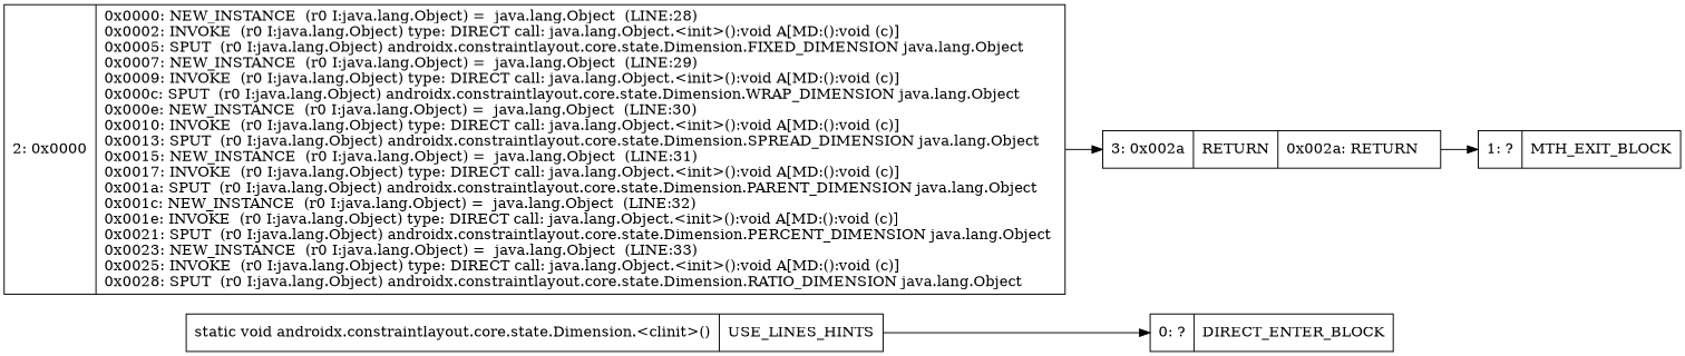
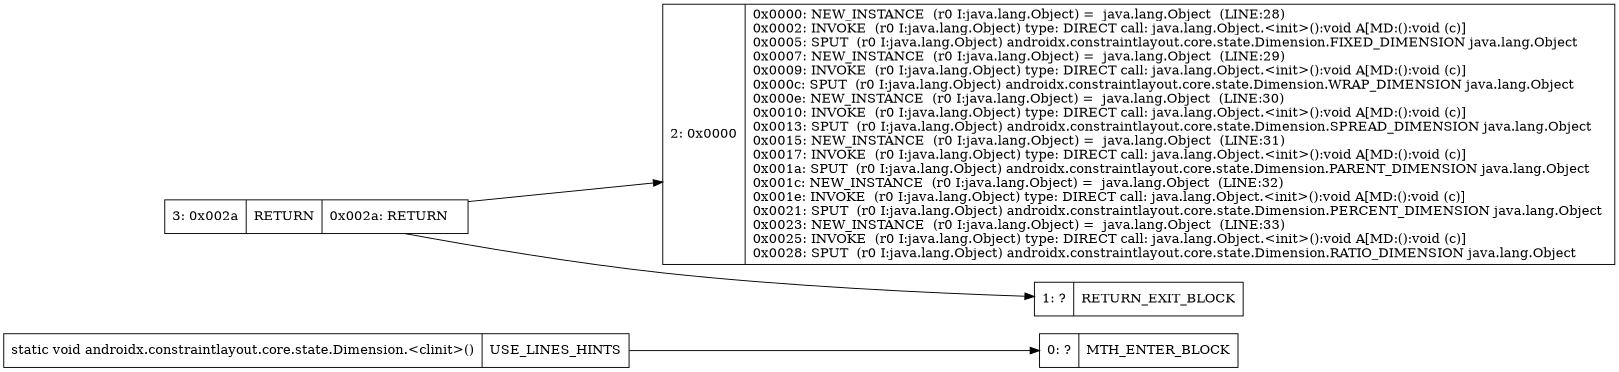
  digraph {
    rankdir=LR
    node [shape=record]
-   n1 [label="{0\:\ ?|DIRECT_ENTER_BLOCK\l}"]
+   n1 [label="{0\:\ ?|MTH_ENTER_BLOCK\l}"]
    n2 [label="{2\:\ 0x0000|0x0000: NEW_INSTANCE  (r0 I:java.lang.Object) =  java.lang.Object  (LINE:28)\l0x0002: INVOKE  (r0 I:java.lang.Object) type: DIRECT call: java.lang.Object.\<init\>():void A[MD:():void (c)]\l0x0005: SPUT  (r0 I:java.lang.Object) androidx.constraintlayout.core.state.Dimension.FIXED_DIMENSION java.lang.Object \l0x0007: NEW_INSTANCE  (r0 I:java.lang.Object) =  java.lang.Object  (LINE:29)\l0x0009: INVOKE  (r0 I:java.lang.Object) type: DIRECT call: java.lang.Object.\<init\>():void A[MD:():void (c)]\l0x000c: SPUT  (r0 I:java.lang.Object) androidx.constraintlayout.core.state.Dimension.WRAP_DIMENSION java.lang.Object \l0x000e: NEW_INSTANCE  (r0 I:java.lang.Object) =  java.lang.Object  (LINE:30)\l0x0010: INVOKE  (r0 I:java.lang.Object) type: DIRECT call: java.lang.Object.\<init\>():void A[MD:():void (c)]\l0x0013: SPUT  (r0 I:java.lang.Object) androidx.constraintlayout.core.state.Dimension.SPREAD_DIMENSION java.lang.Object \l0x0015: NEW_INSTANCE  (r0 I:java.lang.Object) =  java.lang.Object  (LINE:31)\l0x0017: INVOKE  (r0 I:java.lang.Object) type: DIRECT call: java.lang.Object.\<init\>():void A[MD:():void (c)]\l0x001a: SPUT  (r0 I:java.lang.Object) androidx.constraintlayout.core.state.Dimension.PARENT_DIMENSION java.lang.Object \l0x001c: NEW_INSTANCE  (r0 I:java.lang.Object) =  java.lang.Object  (LINE:32)\l0x001e: INVOKE  (r0 I:java.lang.Object) type: DIRECT call: java.lang.Object.\<init\>():void A[MD:():void (c)]\l0x0021: SPUT  (r0 I:java.lang.Object) androidx.constraintlayout.core.state.Dimension.PERCENT_DIMENSION java.lang.Object \l0x0023: NEW_INSTANCE  (r0 I:java.lang.Object) =  java.lang.Object  (LINE:33)\l0x0025: INVOKE  (r0 I:java.lang.Object) type: DIRECT call: java.lang.Object.\<init\>():void A[MD:():void (c)]\l0x0028: SPUT  (r0 I:java.lang.Object) androidx.constraintlayout.core.state.Dimension.RATIO_DIMENSION java.lang.Object \l}"]
    n3 [label="{3\:\ 0x002a|RETURN\l|0x002a: RETURN   \l}"]
-   n4 [label="{1\:\ ?|MTH_EXIT_BLOCK\l}"]
+   n4 [label="{1\:\ ?|RETURN_EXIT_BLOCK\l}"]
    n5 [label="{static void androidx.constraintlayout.core.state.Dimension.\<clinit\>()  | USE_LINES_HINTS\l}"]
-   n2 -> n3
+   n3 -> n2
    n3 -> n4
    n5 -> n1
  }
